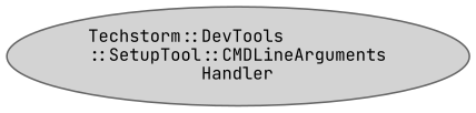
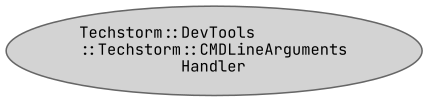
  digraph {
    rankdir=LR
    fontname="JetBrains Mono"
-   n1 [color=grey40 fillcolor=lightgrey fontname="JetBrains Mono" fontsize=10 height=0.2 label="Techstorm::DevTools\l::SetupTool::CMDLineArguments\lHandler" shape=ellipse style=filled width=0.4]
+   n1 [color=grey40 fillcolor=lightgrey fontname="JetBrains Mono" fontsize=10 height=0.2 label="Techstorm::DevTools\l::Techstorm::CMDLineArguments\lHandler" shape=ellipse style=filled width=0.4]
  }
